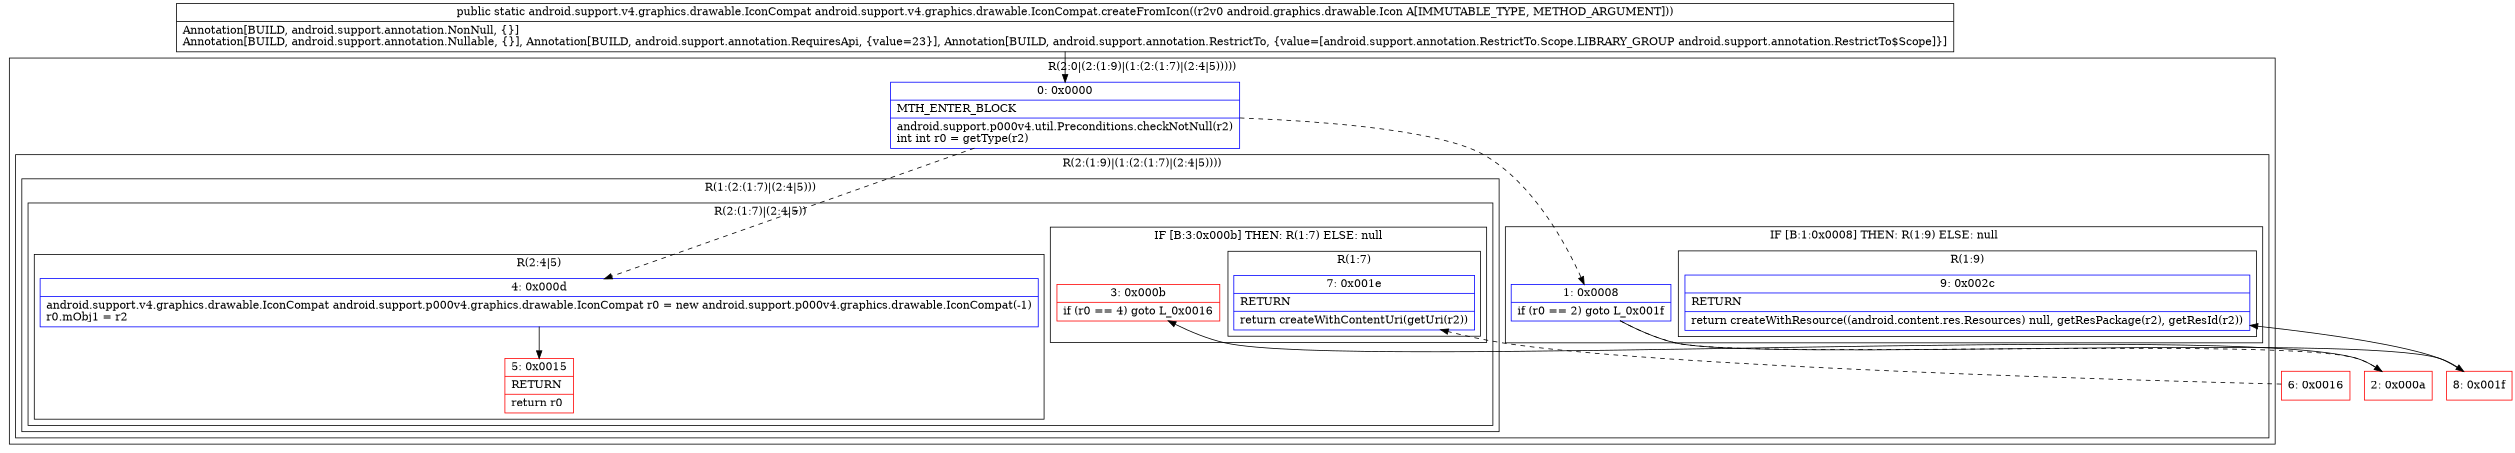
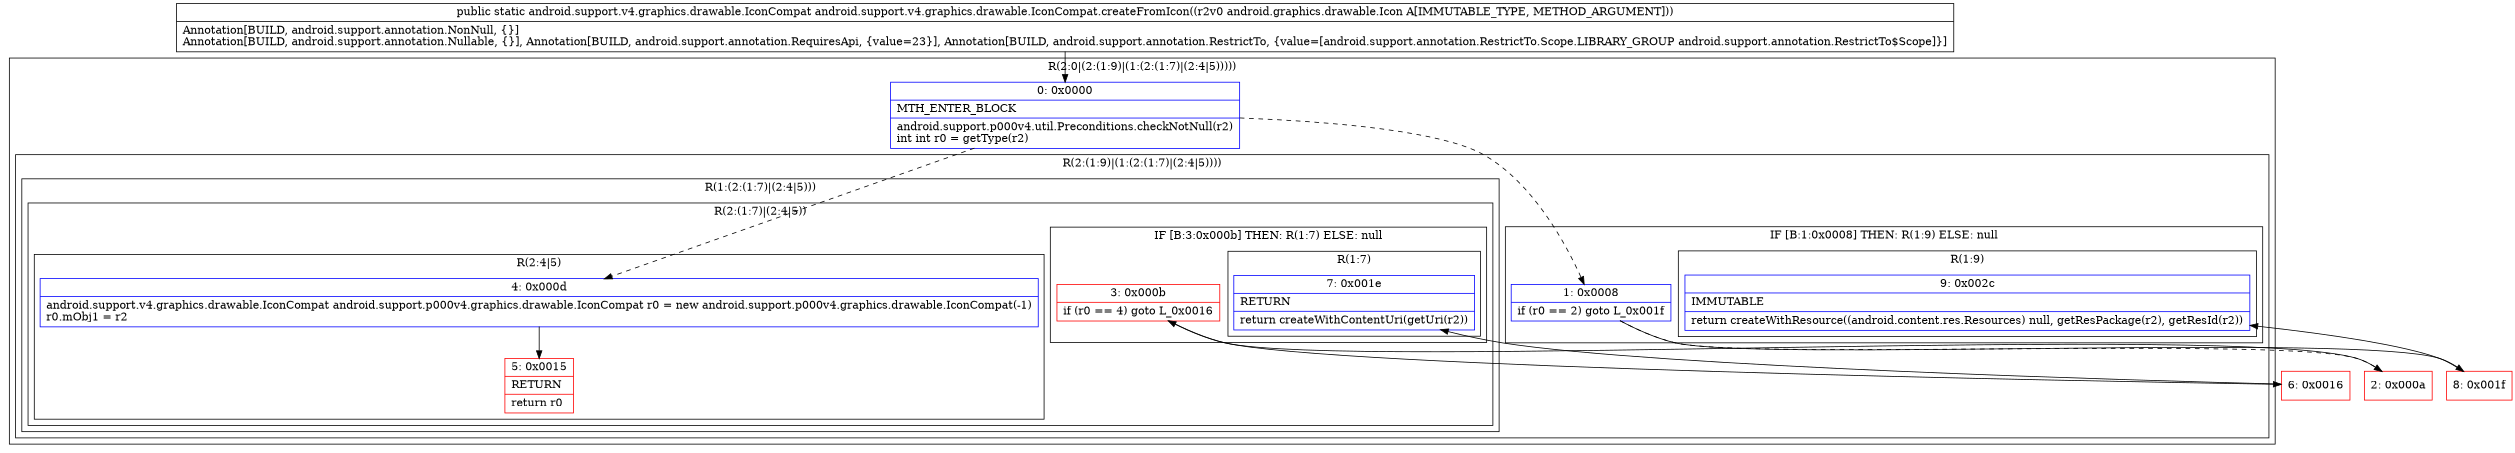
  digraph {
    node [color=blue shape=record]
-   n1 [label="{9\:\ 0x002c|RETURN\l|return createWithResource((android.content.res.Resources) null, getResPackage(r2), getResId(r2))\l}"]
+   n1 [label="{9\:\ 0x002c|IMMUTABLE\l|return createWithResource((android.content.res.Resources) null, getResPackage(r2), getResId(r2))\l}"]
    n2 [label="{1\:\ 0x0008|if (r0 == 2) goto L_0x001f\l}"]
    n3 [label="{7\:\ 0x001e|RETURN\l|return createWithContentUri(getUri(r2))\l}"]
    n4 [color=red label="{3\:\ 0x000b|if (r0 == 4) goto L_0x0016\l}"]
    n5 [label="{4\:\ 0x000d|android.support.v4.graphics.drawable.IconCompat android.support.p000v4.graphics.drawable.IconCompat r0 = new android.support.p000v4.graphics.drawable.IconCompat(\-1)\lr0.mObj1 = r2\l}"]
    n6 [color=red label="{5\:\ 0x0015|RETURN\l|return r0\l}"]
    n7 [label="{0\:\ 0x0000|MTH_ENTER_BLOCK\l|android.support.p000v4.util.Preconditions.checkNotNull(r2)\lint int r0 = getType(r2)\l}"]
    n8 [color=red label="{2\:\ 0x000a}"]
    n9 [color=red label="{8\:\ 0x001f}"]
    n10 [color=red label="{6\:\ 0x0016}"]
    n11 [label="{public static android.support.v4.graphics.drawable.IconCompat android.support.v4.graphics.drawable.IconCompat.createFromIcon((r2v0 android.graphics.drawable.Icon A[IMMUTABLE_TYPE, METHOD_ARGUMENT]))  | Annotation[BUILD, android.support.annotation.NonNull, \{\}]\lAnnotation[BUILD, android.support.annotation.Nullable, \{\}], Annotation[BUILD, android.support.annotation.RequiresApi, \{value=23\}], Annotation[BUILD, android.support.annotation.RestrictTo, \{value=[android.support.annotation.RestrictTo.Scope.LIBRARY_GROUP android.support.annotation.RestrictTo$Scope]\}]\l}" color=""]
    subgraph cluster_1 {
      label="R(2:0|(2:(1:9)|(1:(2:(1:7)|(2:4|5)))))"
      n7
      subgraph cluster_2 {
        label="R(2:(1:9)|(1:(2:(1:7)|(2:4|5))))"
        subgraph cluster_3 {
          label="IF [B:1:0x0008] THEN: R(1:9) ELSE: null"
          n2
          subgraph cluster_4 {
            label="R(1:9)"
            n1
          }
        }
        subgraph cluster_5 {
          label="R(1:(2:(1:7)|(2:4|5)))"
          subgraph cluster_6 {
            label="R(2:(1:7)|(2:4|5))"
            subgraph cluster_7 {
              label="IF [B:3:0x000b] THEN: R(1:7) ELSE: null"
              n4
              subgraph cluster_8 {
                label="R(1:7)"
                n3
              }
            }
            subgraph cluster_9 {
              label="R(2:4|5)"
              n5
              n6
            }
          }
        }
      }
    }
    n2 -> n8 [style=dashed]
    n2 -> n9
+   n4 -> n10
    n5 -> n6
    n7 -> n2 [style=dashed]
    n7 -> n5 [style=dashed]
    n8 -> n4
    n9 -> n1
-   n10 -> n3 [style=dashed]
+   n10 -> n3
    n11 -> n7
  }
